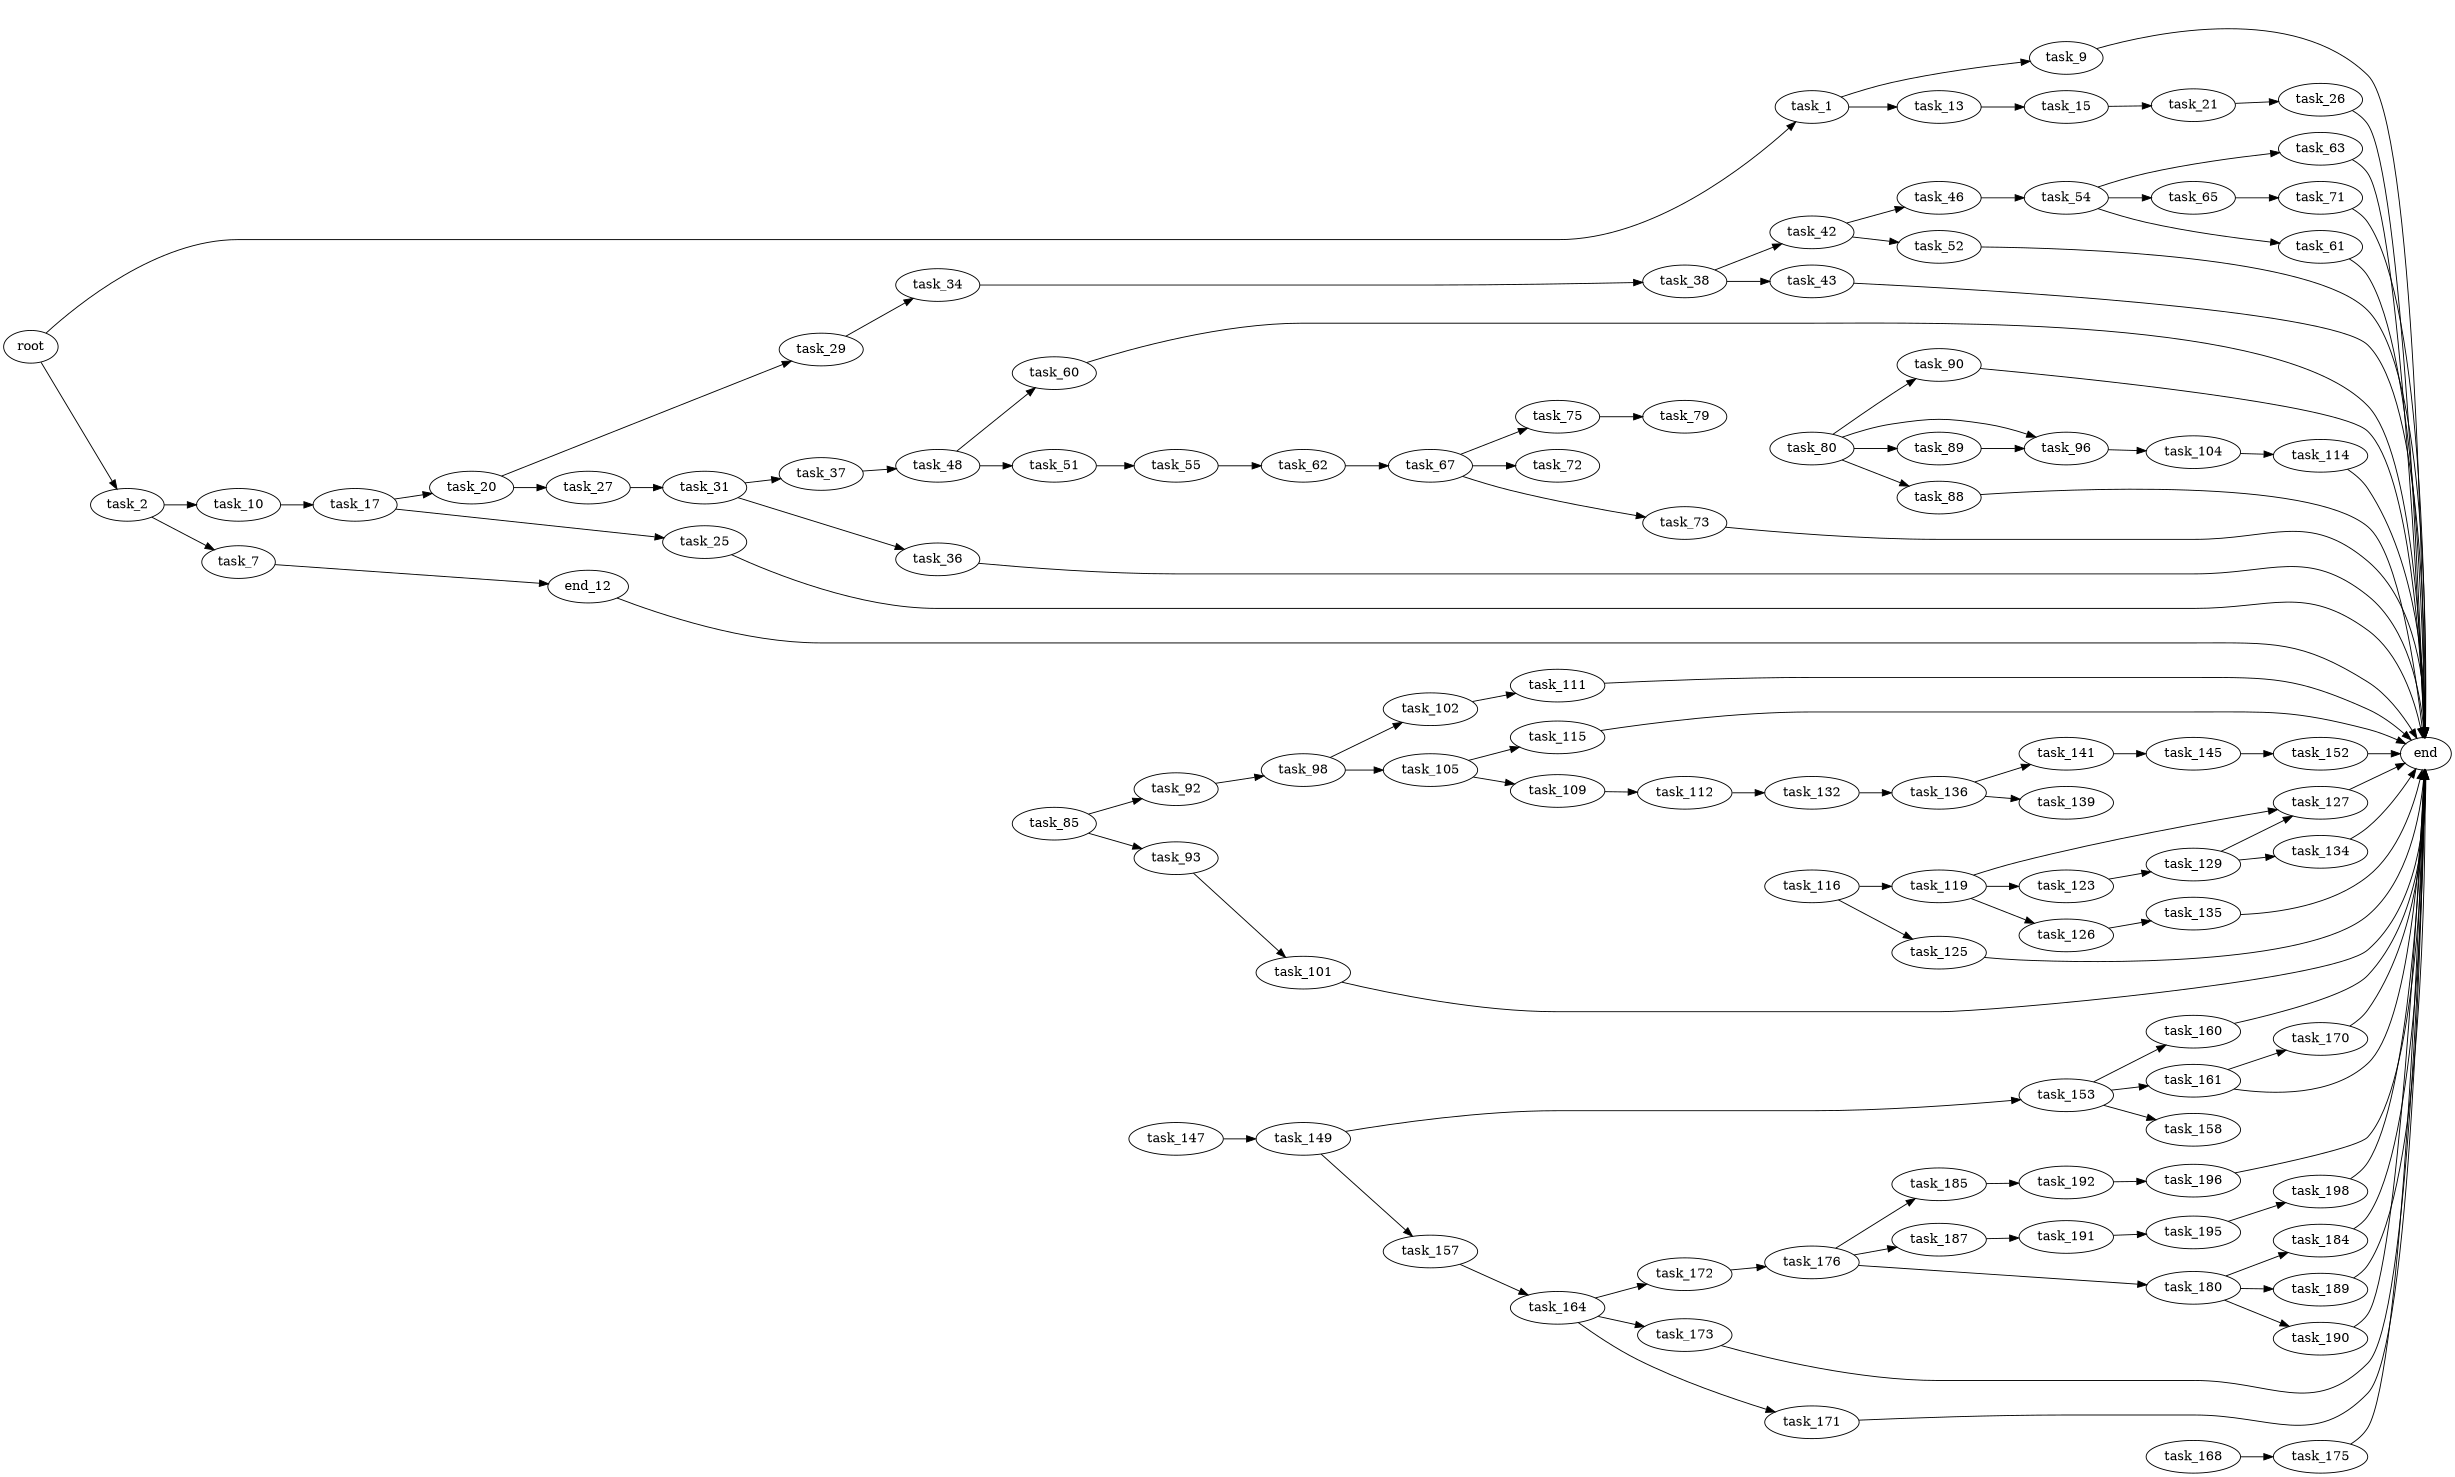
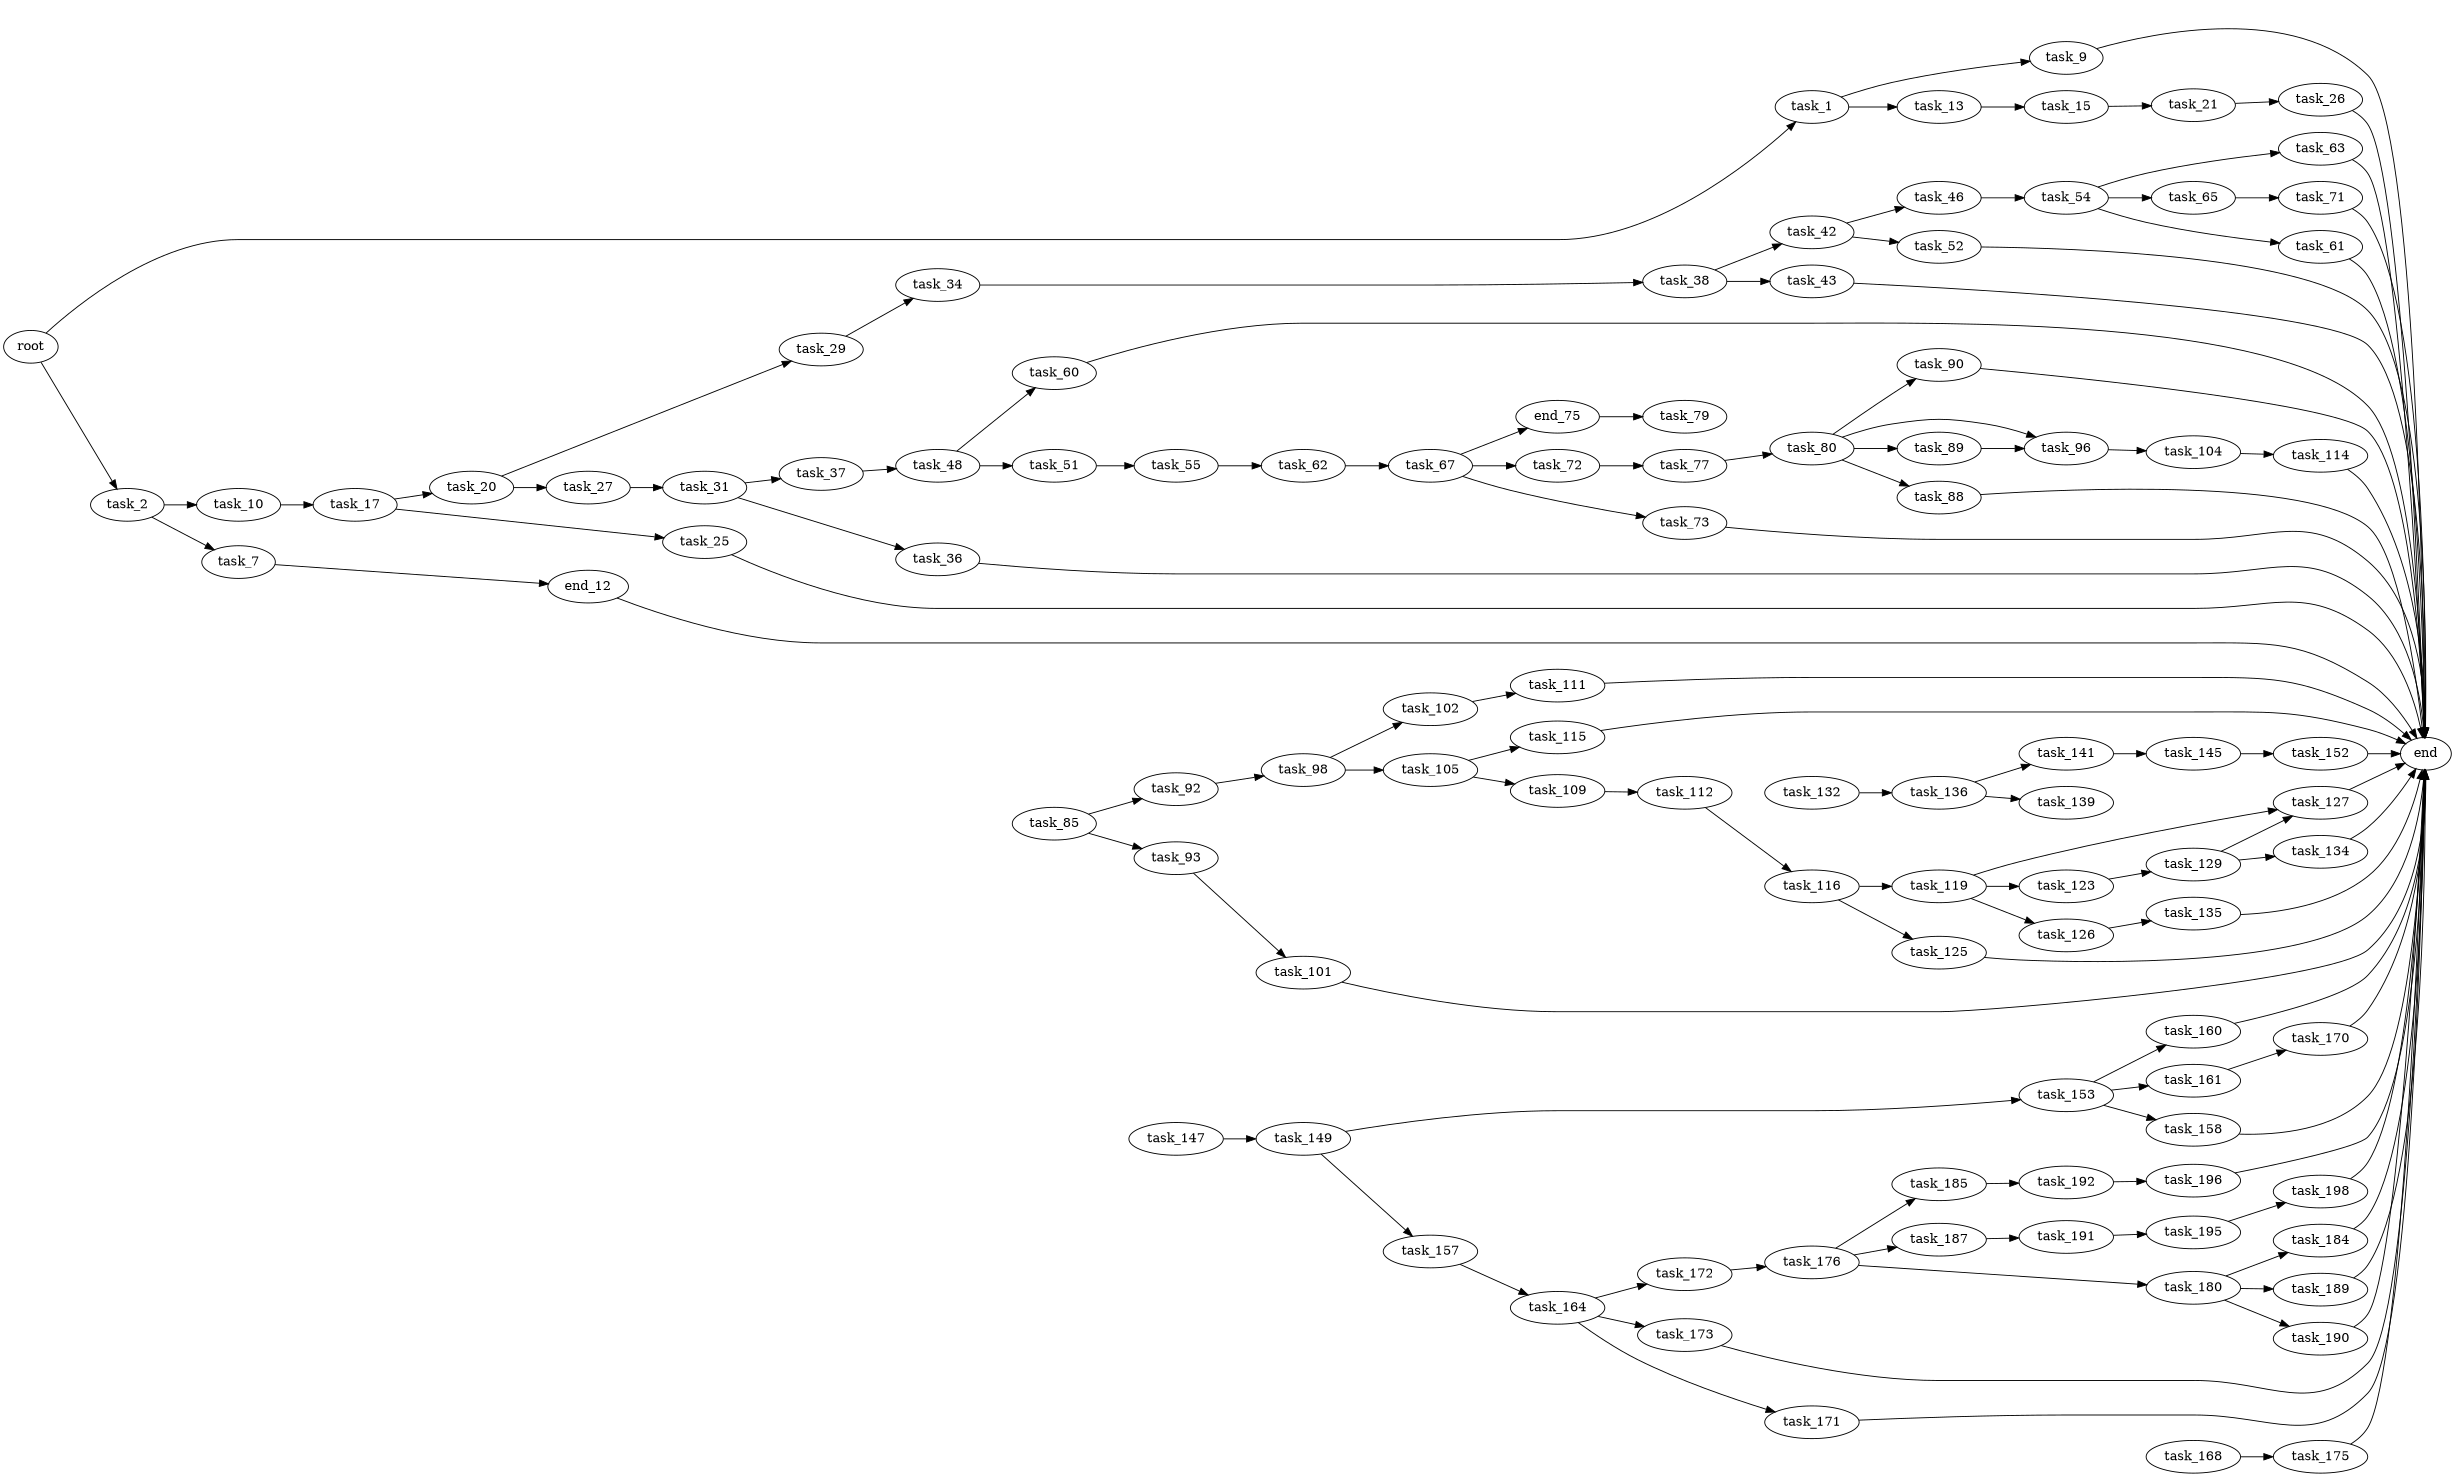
  digraph {
    rankdir=LR
    root
    task_1
    task_2
    task_9
    task_13
    task_7
    task_10
    end
    task_15
    n10 [label=end_12]
    task_17
    task_20
    task_25
    task_21
    task_26
    task_27
    task_29
    task_31
    task_34
    task_36
    task_37
    task_38
    task_48
    task_42
    task_43
    task_51
    task_60
    task_46
    task_52
    task_54
    task_61
    task_63
    task_65
    task_55
    task_62
    task_71
    task_67
    task_72
    task_73
-   task_75
+   task_75 [label=end_75]
+   task_77
    task_79
    task_80
    task_88
    task_89
    task_90
    task_96
    task_85
    task_92
    task_93
    task_98
    task_101
    task_104
    task_102
    task_105
    task_114
    task_111
    task_109
    task_115
    task_112
    task_116
    task_119
    task_125
    task_123
    task_126
    task_127
    task_129
    task_135
    task_134
    task_132
    task_136
    task_139
    task_141
    task_145
    task_152
    task_147
    task_149
    task_153
    task_157
    task_158
    task_160
    task_161
    task_164
    task_170
    task_171
    task_172
    task_173
    task_168
    task_175
    task_176
    task_180
    task_185
    task_187
    task_184
    task_189
    task_190
    task_192
    task_191
    task_196
    task_195
    task_198
    root -> task_1
    root -> task_2
    task_1 -> task_9
    task_1 -> task_13
    task_2 -> task_7
    task_2 -> task_10
    task_9 -> end
    task_13 -> task_15
    task_7 -> n10
    task_10 -> task_17
    task_15 -> task_21
    n10 -> end
    task_17 -> task_20
    task_17 -> task_25
    task_20 -> task_27
    task_20 -> task_29
    task_25 -> end
    task_21 -> task_26
    task_26 -> end
    task_27 -> task_31
    task_29 -> task_34
    task_31 -> task_36
    task_31 -> task_37
    task_34 -> task_38
    task_36 -> end
    task_37 -> task_48
    task_38 -> task_42
    task_38 -> task_43
    task_48 -> task_51
    task_48 -> task_60
    task_42 -> task_46
    task_42 -> task_52
    task_43 -> end
    task_51 -> task_55
    task_60 -> end
    task_46 -> task_54
    task_52 -> end
    task_54 -> task_61
    task_54 -> task_63
    task_54 -> task_65
    task_61 -> end
    task_63 -> end
    task_65 -> task_71
    task_55 -> task_62
    task_62 -> task_67
    task_71 -> end
    task_67 -> task_72
    task_67 -> task_73
    task_67 -> task_75
+   task_72 -> task_77
    task_73 -> end
    task_75 -> task_79
+   task_77 -> task_80
    task_80 -> task_88
    task_80 -> task_89
    task_80 -> task_90
    task_80 -> task_96
    task_88 -> end
    task_89 -> task_96
    task_90 -> end
    task_96 -> task_104
    task_85 -> task_92
    task_85 -> task_93
    task_92 -> task_98
    task_93 -> task_101
    task_98 -> task_102
    task_98 -> task_105
    task_101 -> end
    task_104 -> task_114
    task_102 -> task_111
    task_105 -> task_109
    task_105 -> task_115
    task_114 -> end
    task_111 -> end
    task_109 -> task_112
    task_115 -> end
-   task_112 -> task_132
+   task_112 -> task_116
    task_116 -> task_119
    task_116 -> task_125
    task_119 -> task_123
    task_119 -> task_126
    task_119 -> task_127
    task_125 -> end
    task_123 -> task_129
    task_126 -> task_135
    task_127 -> end
    task_129 -> task_127
    task_129 -> task_134
    task_135 -> end
    task_134 -> end
    task_132 -> task_136
    task_136 -> task_139
    task_136 -> task_141
    task_141 -> task_145
    task_145 -> task_152
    task_152 -> end
    task_147 -> task_149
    task_149 -> task_153
    task_149 -> task_157
    task_153 -> task_158
    task_153 -> task_160
    task_153 -> task_161
    task_157 -> task_164
-   task_161 -> end
+   task_158 -> end
    task_160 -> end
    task_161 -> task_170
    task_164 -> task_171
    task_164 -> task_172
    task_164 -> task_173
    task_170 -> end
    task_171 -> end
    task_172 -> task_176
    task_173 -> end
    task_168 -> task_175
    task_175 -> end
    task_176 -> task_180
    task_176 -> task_185
    task_176 -> task_187
    task_180 -> task_184
    task_180 -> task_189
    task_180 -> task_190
    task_185 -> task_192
    task_187 -> task_191
    task_184 -> end
    task_189 -> end
    task_190 -> end
    task_192 -> task_196
    task_191 -> task_195
    task_196 -> end
    task_195 -> task_198
    task_198 -> end
  }
